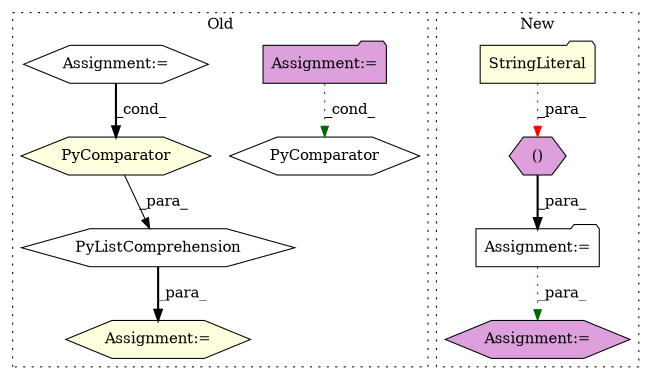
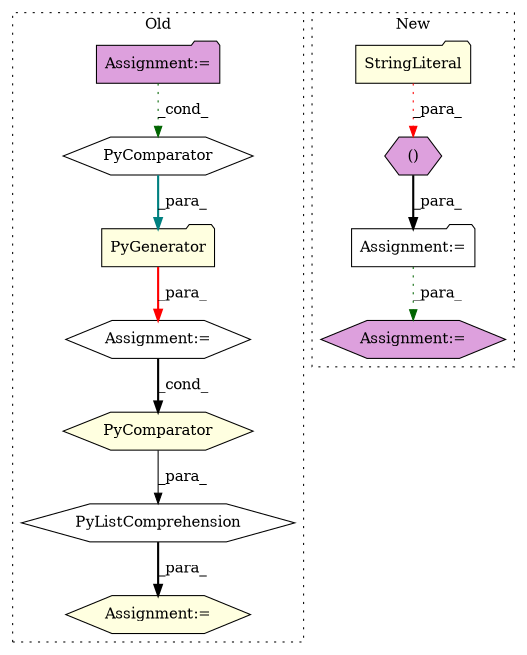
  digraph {
    node [a=7 l=1 shape=hexagon style=filled fillcolor=lightyellow]
    edge [color=black style=bold]
+   n1 [a=107 l=123 label=PyGenerator s=926 shape=folder]
    n2 [a=113 l=31 label=PyComparator s=1012 fillcolor=white]
    n3 [label="Assignment:=" s=885 shape=folder fillcolor=plum]
    n4 [l=18 label="Assignment:=" s=1147 fillcolor=white]
    n5 [l=17 label="Assignment:=" s=1188]
    n6 [a=109 l=203 label=PyListComprehension s=1205 fillcolor=white]
    n7 [a=113 l=70 label=PyComparator s=1325]
    n8 [a=106 l=91 label="()" s=1532 fillcolor=plum]
    n9 [label="Assignment:=" s=1647 fillcolor=plum]
    n10 [a=45 l=10 label=StringLiteral s=1568 shape=folder]
    n11 [l=6 label="Assignment:=" s=1526 shape=folder fillcolor=white]
    subgraph cluster_1 {
      label=Old
      style=dotted
+     n1
      n2
      n3
      n4
      n5
      n6
      n7
    }
    subgraph cluster_2 {
      label=New
      style=dotted
      n8
      n9
      n10
      n11
    }
+   n1 -> n4 [label=_para_ color=red]
+   n2 -> n1 [label=_para_ color=teal]
    n3 -> n2 [label=_cond_ color=darkgreen style=dotted]
    n4 -> n7 [label=_cond_]
    n6 -> n5 [label=_para_]
    n7 -> n6 [label=_para_ style=solid]
    n8 -> n11 [label=_para_]
    n10 -> n8 [label=_para_ color=red style=dotted]
    n11 -> n9 [label=_para_ color=darkgreen style=dotted]
  }
